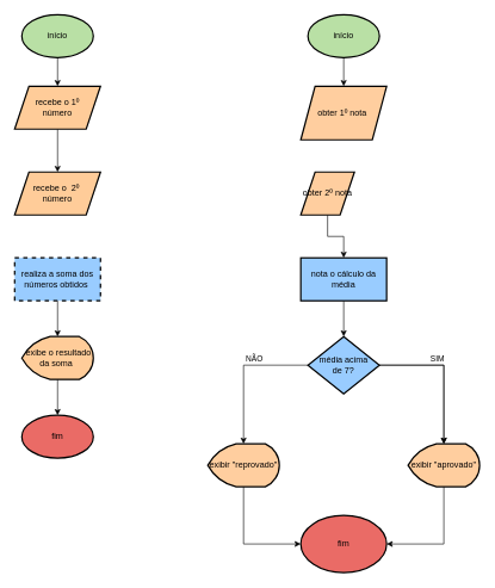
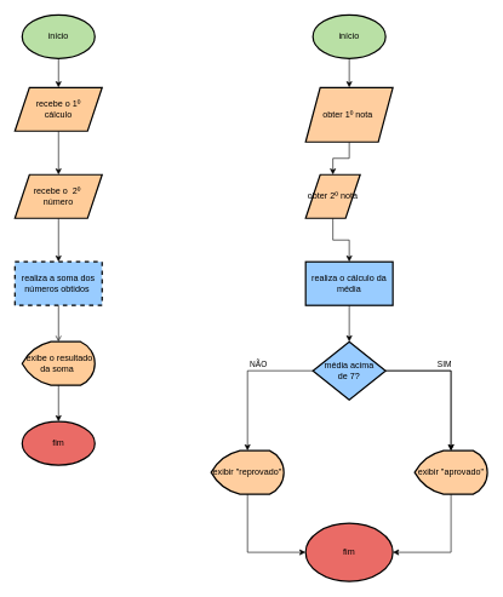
  <mxCell id="0" />
  <mxCell id="1" parent="0" />
  <mxCell id="2" value="" style="edgeStyle=orthogonalEdgeStyle;rounded=0;orthogonalLoop=1;jettySize=auto;html=1;" edge="1" parent="1" source="3" target="5"><mxGeometry relative="1" as="geometry" /></mxCell>
  <mxCell id="3" value="início" style="strokeWidth=2;html=1;shape=mxgraph.flowchart.start_1;whiteSpace=wrap;fillColor=#B9E0A5;" vertex="1" parent="1"><mxGeometry x="30" y="20" width="100" height="60" as="geometry" /></mxCell>
  <mxCell id="4" value="" style="edgeStyle=orthogonalEdgeStyle;rounded=0;orthogonalLoop=1;jettySize=auto;html=1;" edge="1" parent="1" source="5" target="7"><mxGeometry relative="1" as="geometry" /></mxCell>
- <mxCell id="5" value="recebe o 1º &lt;br&gt;número" style="shape=parallelogram;perimeter=parallelogramPerimeter;whiteSpace=wrap;html=1;fixedSize=1;fillColor=#FFCC99;strokeWidth=2;" vertex="1" parent="1"><mxGeometry x="20" y="120" width="120" height="60" as="geometry" /></mxCell>
+ <mxCell id="5" value="recebe o 1º &lt;br&gt;cálculo" style="shape=parallelogram;perimeter=parallelogramPerimeter;whiteSpace=wrap;html=1;fixedSize=1;fillColor=#FFCC99;strokeWidth=2;" vertex="1" parent="1"><mxGeometry x="20" y="120" width="120" height="60" as="geometry" /></mxCell>
+ <mxCell id="6" value="" style="edgeStyle=orthogonalEdgeStyle;rounded=0;orthogonalLoop=1;jettySize=auto;html=1;" edge="1" parent="1" source="7" target="9"><mxGeometry relative="1" as="geometry" /></mxCell>
  <mxCell id="7" value="recebe o&amp;nbsp; 2º&amp;nbsp;&lt;br&gt;número" style="shape=parallelogram;perimeter=parallelogramPerimeter;whiteSpace=wrap;html=1;fixedSize=1;fillColor=#FFCC99;strokeWidth=2;" vertex="1" parent="1"><mxGeometry x="20" y="240" width="120" height="60" as="geometry" /></mxCell>
- <mxCell id="8" style="edgeStyle=orthogonalEdgeStyle;rounded=0;orthogonalLoop=1;jettySize=auto;html=1;exitX=0.5;exitY=1;exitDx=0;exitDy=0;" edge="1" parent="1" source="9" target="10"><mxGeometry relative="1" as="geometry" /></mxCell>
+ <mxCell id="8" style="edgeStyle=orthogonalEdgeStyle;rounded=0;orthogonalLoop=1;jettySize=auto;html=1;exitX=0.5;exitY=1;exitDx=0;exitDy=0;endArrow=open;" edge="1" parent="1" source="9" target="10"><mxGeometry relative="1" as="geometry" /></mxCell>
  <mxCell id="9" value="realiza a soma dos números obtidos&amp;nbsp;" style="whiteSpace=wrap;html=1;fillColor=#99CCFF;strokeWidth=2;dashed=1;" vertex="1" parent="1"><mxGeometry x="20" y="360" width="120" height="60" as="geometry" /></mxCell>
  <mxCell id="10" value="&amp;nbsp;exibe o resultado da soma&amp;nbsp;" style="strokeWidth=2;html=1;shape=mxgraph.flowchart.display;whiteSpace=wrap;fillColor=#FFCC99;" vertex="1" parent="1"><mxGeometry x="30" y="470" width="100" height="60" as="geometry" /></mxCell>
  <mxCell id="11" value="fim" style="strokeWidth=2;html=1;shape=mxgraph.flowchart.start_1;whiteSpace=wrap;fillColor=#EA6B66;" vertex="1" parent="1"><mxGeometry x="30" y="580" width="100" height="60" as="geometry" /></mxCell>
  <mxCell id="12" style="edgeStyle=orthogonalEdgeStyle;rounded=0;orthogonalLoop=1;jettySize=auto;html=1;exitX=0.5;exitY=1;exitDx=0;exitDy=0;exitPerimeter=0;entryX=0.5;entryY=0;entryDx=0;entryDy=0;entryPerimeter=0;" edge="1" parent="1" source="10" target="11"><mxGeometry relative="1" as="geometry" /></mxCell>
  <mxCell id="13" value="" style="edgeStyle=orthogonalEdgeStyle;rounded=0;orthogonalLoop=1;jettySize=auto;html=1;" edge="1" parent="1" source="14" target="16"><mxGeometry relative="1" as="geometry" /></mxCell>
  <mxCell id="14" value="início" style="strokeWidth=2;html=1;shape=mxgraph.flowchart.start_1;whiteSpace=wrap;fillColor=#B9E0A5;" vertex="1" parent="1"><mxGeometry x="430" y="20" width="100" height="60" as="geometry" /></mxCell>
+ <mxCell id="15" value="" style="edgeStyle=orthogonalEdgeStyle;rounded=0;orthogonalLoop=1;jettySize=auto;html=1;" edge="1" parent="1" source="16" target="18"><mxGeometry relative="1" as="geometry" /></mxCell>
  <mxCell id="16" value="obter 1º nota&amp;nbsp;" style="shape=parallelogram;perimeter=parallelogramPerimeter;whiteSpace=wrap;html=1;fixedSize=1;fillColor=#FFCE9F;strokeWidth=2;" vertex="1" parent="1"><mxGeometry x="420" y="120" width="120" height="75" as="geometry" /></mxCell>
  <mxCell id="17" value="" style="edgeStyle=orthogonalEdgeStyle;rounded=0;orthogonalLoop=1;jettySize=auto;html=1;" edge="1" parent="1" source="18" target="20"><mxGeometry relative="1" as="geometry" /></mxCell>
  <mxCell id="18" value="obter 2º nota" style="shape=parallelogram;perimeter=parallelogramPerimeter;whiteSpace=wrap;html=1;fixedSize=1;fillColor=#FFCE9F;strokeWidth=2;" vertex="1" parent="1"><mxGeometry x="420" y="240" width="75" height="60" as="geometry" /></mxCell>
  <mxCell id="19" value="" style="edgeStyle=orthogonalEdgeStyle;rounded=0;orthogonalLoop=1;jettySize=auto;html=1;" edge="1" parent="1" source="20" target="26"><mxGeometry relative="1" as="geometry" /></mxCell>
- <mxCell id="20" value="nota o cálculo da média" style="whiteSpace=wrap;html=1;fillColor=#99CCFF;strokeWidth=2;" vertex="1" parent="1"><mxGeometry x="420" y="360" width="120" height="60" as="geometry" /></mxCell>
+ <mxCell id="20" value="realiza o cálculo da média" style="whiteSpace=wrap;html=1;fillColor=#99CCFF;strokeWidth=2;" vertex="1" parent="1"><mxGeometry x="420" y="360" width="120" height="60" as="geometry" /></mxCell>
  <mxCell id="21" value="" style="edgeStyle=orthogonalEdgeStyle;rounded=0;orthogonalLoop=1;jettySize=auto;html=1;" edge="1" parent="1" source="26" target="28"><mxGeometry relative="1" as="geometry" /></mxCell>
  <mxCell id="22" value="" style="edgeStyle=orthogonalEdgeStyle;rounded=0;orthogonalLoop=1;jettySize=auto;html=1;" edge="1" parent="1" source="26" target="28"><mxGeometry relative="1" as="geometry" /></mxCell>
  <mxCell id="23" value="SIM" style="edgeLabel;html=1;align=center;verticalAlign=middle;resizable=0;points=[];" vertex="1" connectable="0" parent="22"><mxGeometry x="-0.43" relative="1" as="geometry"><mxPoint x="23" y="-10" as="offset" /></mxGeometry></mxCell>
  <mxCell id="24" value="" style="edgeStyle=orthogonalEdgeStyle;rounded=0;orthogonalLoop=1;jettySize=auto;html=1;" edge="1" parent="1" source="26" target="30"><mxGeometry relative="1" as="geometry" /></mxCell>
  <mxCell id="25" value="NÃO" style="edgeLabel;html=1;align=center;verticalAlign=middle;resizable=0;points=[];" vertex="1" connectable="0" parent="24"><mxGeometry x="-0.013" y="-2" relative="1" as="geometry"><mxPoint x="16" y="-19" as="offset" /></mxGeometry></mxCell>
  <mxCell id="26" value="média acima&lt;br&gt;de 7?" style="rhombus;whiteSpace=wrap;html=1;fillColor=#99ccff;strokeWidth=2;" vertex="1" parent="1"><mxGeometry x="430" y="470" width="100" height="80" as="geometry" /></mxCell>
  <mxCell id="27" value="" style="edgeStyle=orthogonalEdgeStyle;rounded=0;orthogonalLoop=1;jettySize=auto;html=1;" edge="1" parent="1" source="28" target="32"><mxGeometry relative="1" as="geometry"><Array as="points"><mxPoint x="620" y="760" /></Array></mxGeometry></mxCell>
  <mxCell id="28" value="exibir &quot;aprovado&quot;" style="strokeWidth=2;html=1;shape=mxgraph.flowchart.display;whiteSpace=wrap;fillColor=#FFCE9F;" vertex="1" parent="1"><mxGeometry x="570" y="620" width="100" height="60" as="geometry" /></mxCell>
  <mxCell id="29" value="" style="edgeStyle=orthogonalEdgeStyle;rounded=0;orthogonalLoop=1;jettySize=auto;html=1;" edge="1" parent="1" source="30" target="32"><mxGeometry relative="1" as="geometry"><Array as="points"><mxPoint x="340" y="760" /></Array></mxGeometry></mxCell>
  <mxCell id="30" value="exibir &quot;reprovado&quot;" style="strokeWidth=2;html=1;shape=mxgraph.flowchart.display;whiteSpace=wrap;fillColor=#FFCE9F;" vertex="1" parent="1"><mxGeometry x="290" y="620" width="100" height="60" as="geometry" /></mxCell>
  <mxCell id="31" style="edgeStyle=orthogonalEdgeStyle;rounded=0;orthogonalLoop=1;jettySize=auto;html=1;exitX=0;exitY=0.5;exitDx=0;exitDy=0;exitPerimeter=0;" edge="1" parent="1" source="32"><mxGeometry relative="1" as="geometry"><mxPoint x="430" y="760" as="targetPoint" /></mxGeometry></mxCell>
  <mxCell id="32" value="fim" style="strokeWidth=2;html=1;shape=mxgraph.flowchart.start_1;whiteSpace=wrap;fillColor=#EA6B66;" vertex="1" parent="1"><mxGeometry x="420" y="720" width="120" height="80" as="geometry" /></mxCell>
